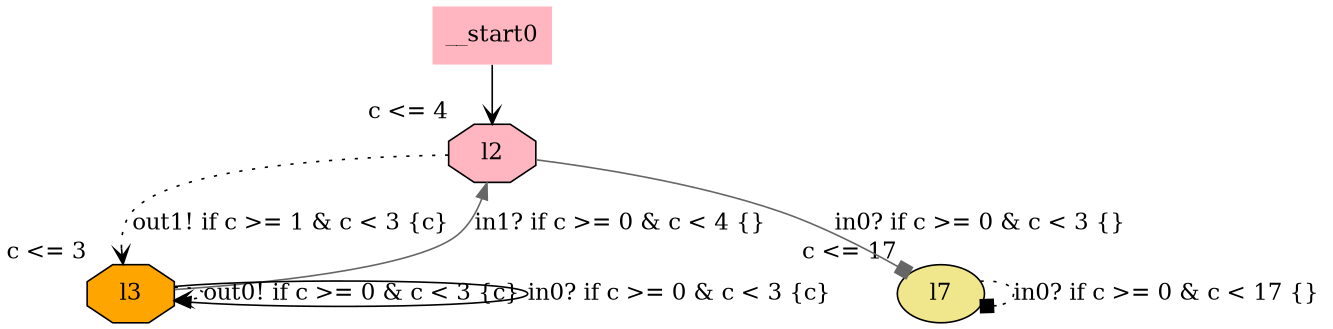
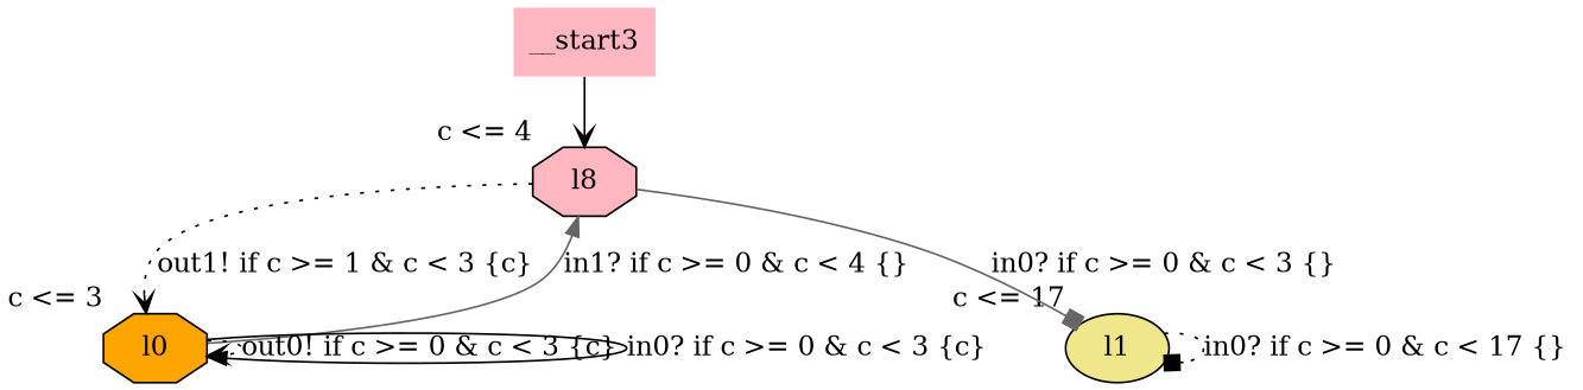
  digraph {
    node [fillcolor=lightpink shape=octagon style=filled margin=0]
    edge [arrowhead=vee color=black style=solid]
-   __start0 [shape=none margin=""]
-   n2 [label=l2 xlabel="c <= 4"]
-   n3 [fillcolor=orange label=l3 xlabel="c <= 3"]
-   n4 [fillcolor=khaki label=l7 shape=ellipse xlabel="c <= 17"]
+   __start0 [shape=none label=__start3 margin=""]
+   n2 [label=l8 xlabel="c <= 4"]
+   n3 [fillcolor=orange label=l0 xlabel="c <= 3"]
+   n4 [fillcolor=khaki label=l1 shape=ellipse xlabel="c <= 17"]
    __start0 -> n2
    n2 -> n3 [label="out1! if c >= 1 & c < 3 {c} " style=dotted]
    n2 -> n4 [arrowhead=box color=gray40 label="in0? if c >= 0 & c < 3 {} "]
    n3 -> n2 [arrowhead=normal color=gray40 label="in1? if c >= 0 & c < 4 {} "]
    n3 -> n3 [label="out0! if c >= 0 & c < 3 {c} " style=dotted]
    n3 -> n3 [arrowhead=normal label="in0? if c >= 0 & c < 3 {c} "]
    n4 -> n4 [arrowhead=box label="in0? if c >= 0 & c < 17 {} " style=dotted]
  }
